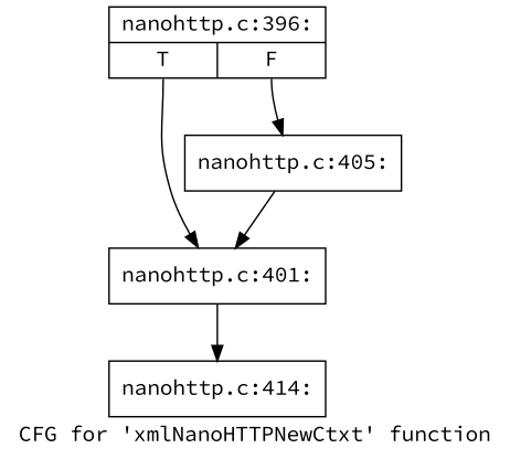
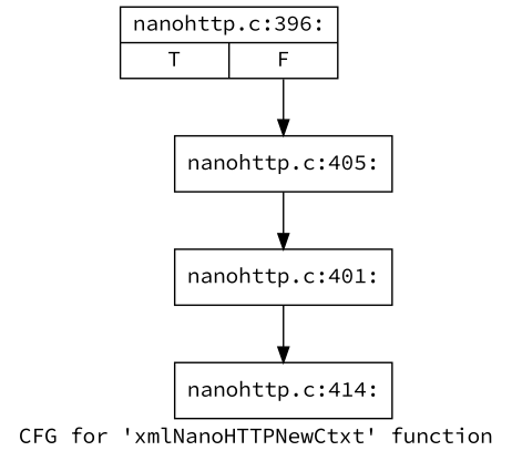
  digraph {
    fontname="Source Code Pro"
    label="CFG for 'xmlNanoHTTPNewCtxt' function"
    node [fontname="Source Code Pro" shape=record]
    edge [fontname="Source Code Pro"]
    n1 [label="{nanohttp.c:396:|{<s0>T|<s1>F}}"]
    n2 [label="{nanohttp.c:401:}"]
    n3 [label="{nanohttp.c:405:}"]
    n4 [label="{nanohttp.c:414:}"]
-   n1 -> n2 [tailport=s0]
    n1 -> n3 [tailport=s1]
    n2 -> n4
    n3 -> n2
  }
